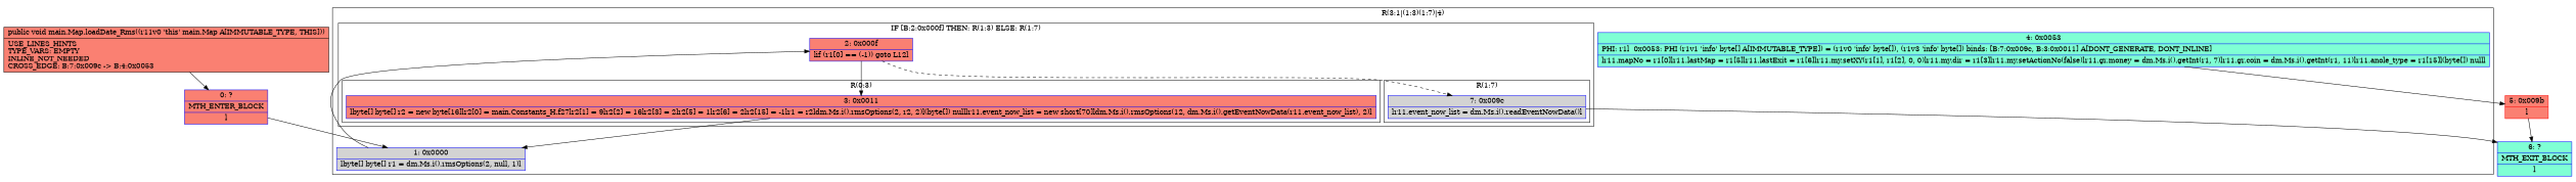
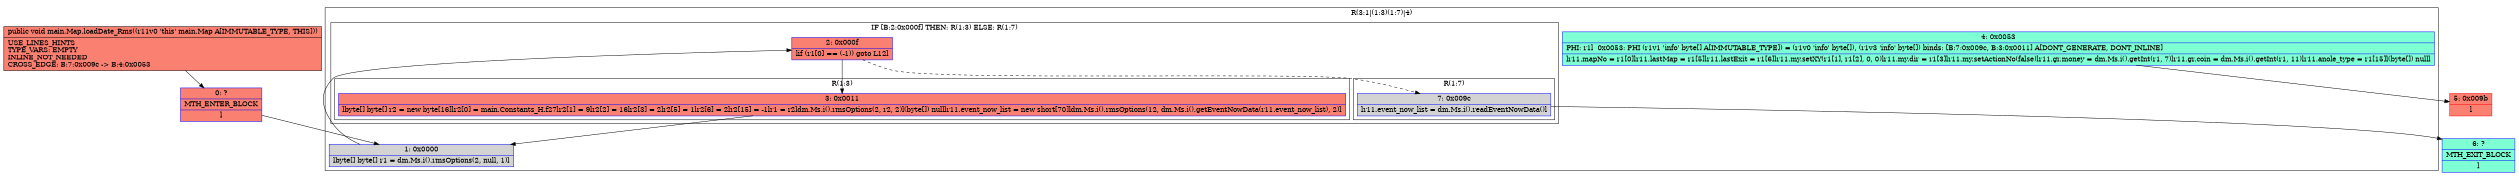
  digraph {
    node [color=blue fillcolor=salmon shape=record style=filled]
    n1 [label="{3\:\ 0x0011|lbyte[] byte[] r2 = new byte[16]lr2[0] = main.Constants_H.f27lr2[1] = 9lr2[2] = 16lr2[3] = 2lr2[5] = 1lr2[6] = 2lr2[15] = \-1lr1 = r2ldm.Ms.i().rmsOptions(2, r2, 2)l(byte[]) nulllr11.event_now_list = new short[70]ldm.Ms.i().rmsOptions(12, dm.Ms.i().getEventNowData(r11.event_now_list), 2)l}"]
    n2 [fillcolor=lightgrey label="{7\:\ 0x009c|lr11.event_now_list = dm.Ms.i().readEventNowData()l}"]
    n3 [label="{2\:\ 0x000f|lif (r1[0] == (\-1)) goto L12l}"]
    n4 [fillcolor=lightgrey label="{1\:\ 0x0000|lbyte[] byte[] r1 = dm.Ms.i().rmsOptions(2, null, 1)l}"]
    n5 [fillcolor=aquamarine label="{4\:\ 0x0053|PHI: r1l  0x0053: PHI (r1v1 'info' byte[] A[IMMUTABLE_TYPE]) = (r1v0 'info' byte[]), (r1v3 'info' byte[]) binds: [B:7:0x009c, B:3:0x0011] A[DONT_GENERATE, DONT_INLINE]\l|lr11.mapNo = r1[0]lr11.lastMap = r1[5]lr11.lastExit = r1[6]lr11.my.setXY(r1[1], r1[2], 0, 0)lr11.my.dir = r1[3]lr11.my.setActionNo(false)lr11.gr.money = dm.Ms.i().getInt(r1, 7)lr11.gr.coin = dm.Ms.i().getInt(r1, 11)lr11.anole_type = r1[15]l(byte[]) nulll}"]
    n6 [fillcolor=aquamarine label="{6\:\ ?|MTH_EXIT_BLOCK\l|l}"]
    n7 [color=red label="{5\:\ 0x009b|l}"]
    n8 [label="{0\:\ ?|MTH_ENTER_BLOCK\l|l}"]
    n9 [label="{public void main.Map.loadDate_Rms((r11v0 'this' main.Map A[IMMUTABLE_TYPE, THIS]))  | USE_LINES_HINTS\lTYPE_VARS: EMPTY\lINLINE_NOT_NEEDED\lCROSS_EDGE: B:7:0x009c \-\> B:4:0x0053\l}" color=""]
    subgraph cluster_1 {
      label="R(3:1|(1:3)(1:7)|4)"
      n4
      n5
      subgraph cluster_2 {
        label="IF [B:2:0x000f] THEN: R(1:3) ELSE: R(1:7)"
        n3
        subgraph cluster_3 {
-         label="R(0:3)"
+         label="R(1:3)"
          n1
        }
        subgraph cluster_4 {
          label="R(1:7)"
          n2
        }
      }
    }
    n1 -> n4
    n2 -> n6
    n3 -> n1
    n3 -> n2 [style=dashed]
    n4 -> n3
    n5 -> n7
-   n7 -> n6
    n8 -> n4
    n9 -> n8
  }
